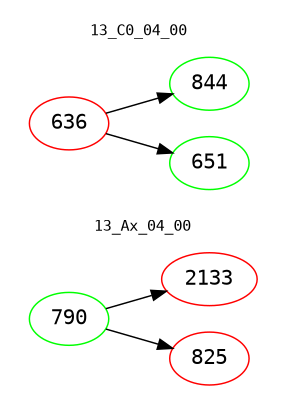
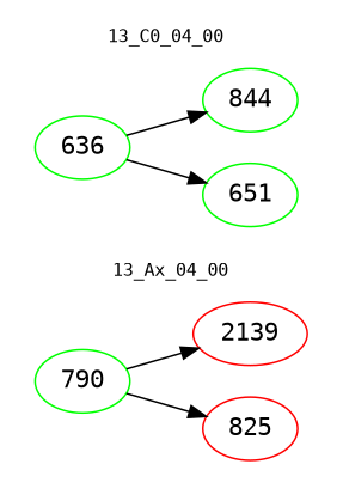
  digraph {
    fontname="DejaVu Sans Mono"
    rankdir=LR
    node [color=green fontname="DejaVu Sans Mono"]
    edge [color=black fontname="DejaVu Sans Mono"]
    n1 [label=790]
    n2 [color=red label=825]
-   n3 [color=red label=2133]
-   n4 [color=red label=636]
+   n3 [color=red label=2139]
+   n4 [label=636]
    n5 [label=651]
    n6 [label=844]
    subgraph cluster_1 {
      color=white
      fontsize=10
      label="13_Ax_04_00"
      n1
      n2
      n3
    }
    subgraph cluster_2 {
      color=white
      fontsize=10
      label="13_C0_04_00"
      n4
      n5
      n6
    }
    n1 -> n2
    n1 -> n3
    n4 -> n5
    n4 -> n6
  }
